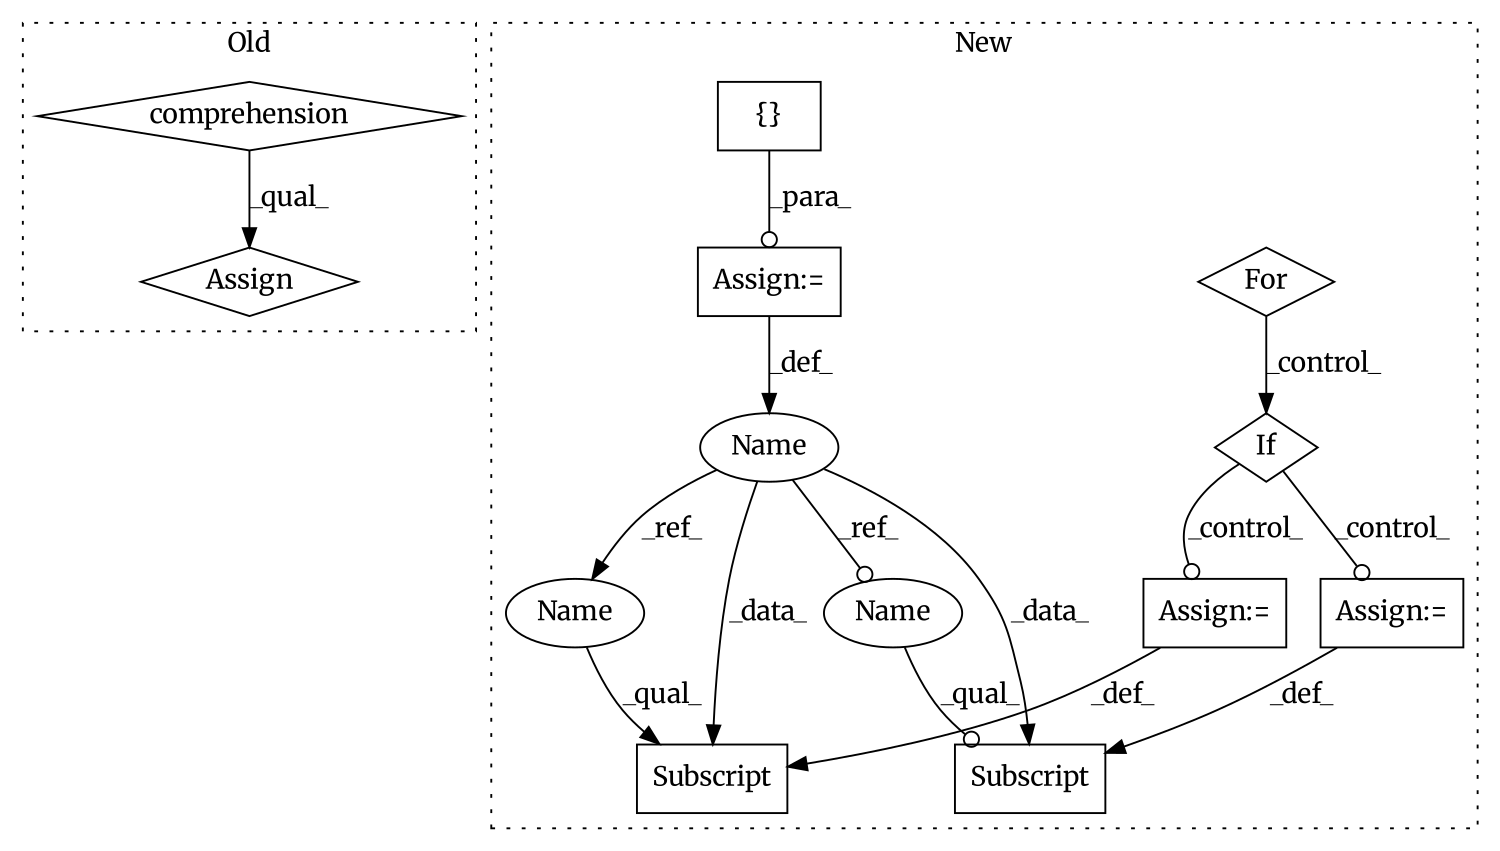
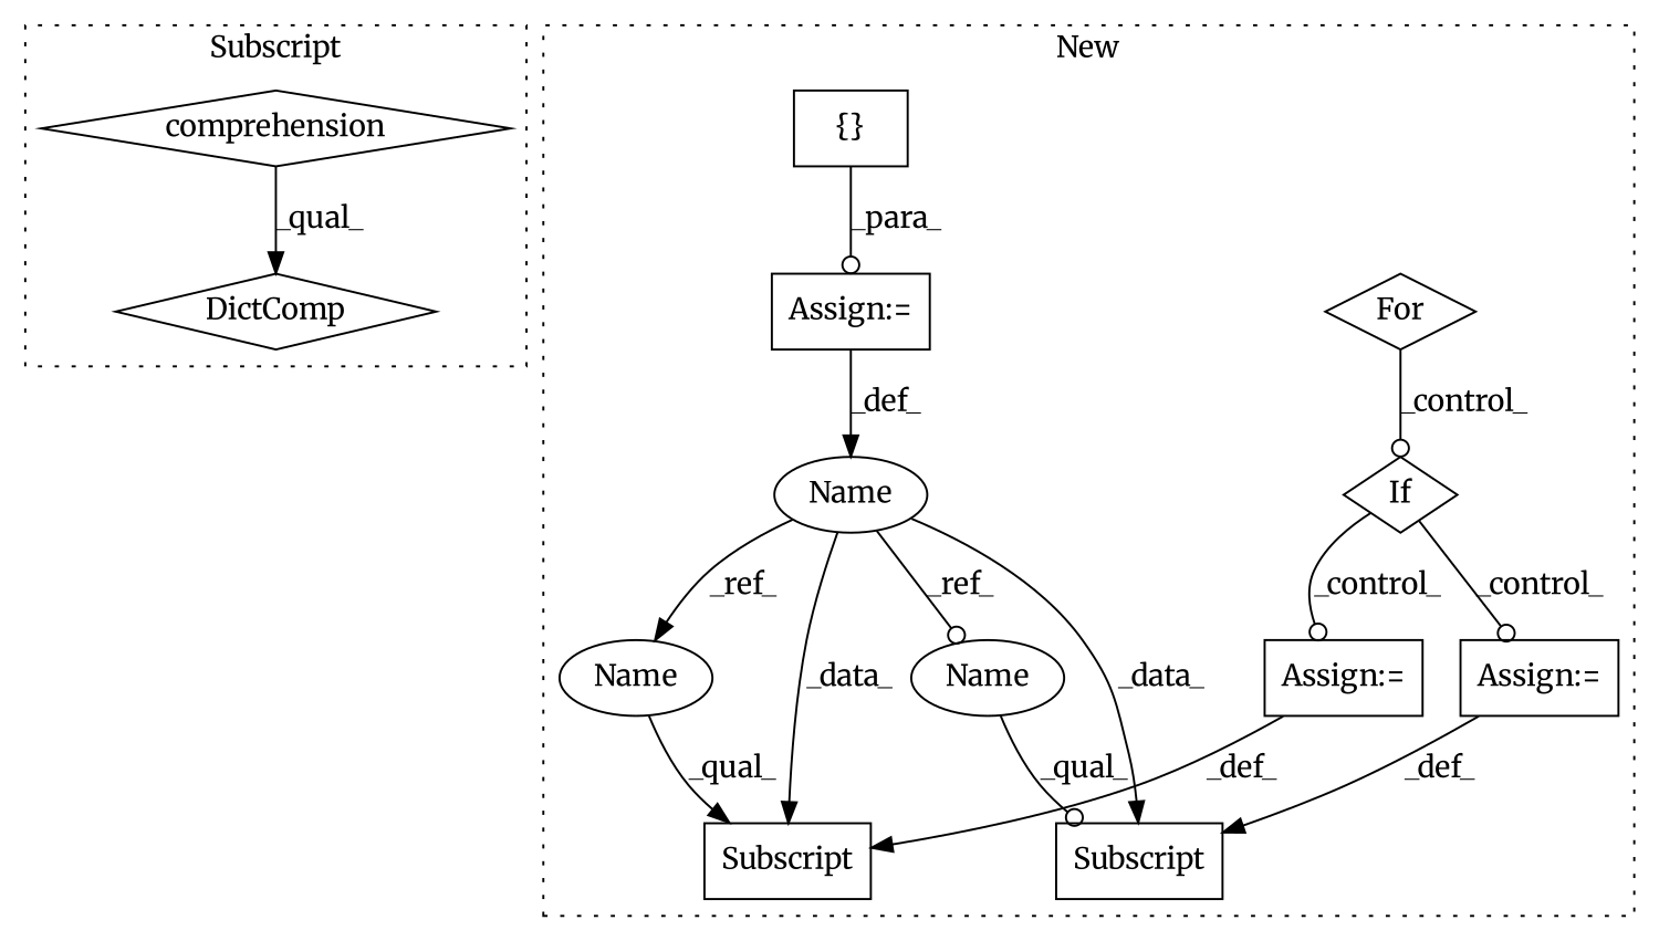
  digraph {
    fontname=Merriweather
    node [a=68 fontname=Merriweather l=3 shape=box]
    edge [arrowhead=normal fontname=Merriweather]
-   n1 [a=84 l=45 label=Assign s=2423 shape=diamond]
+   n1 [a=84 l=45 label=DictComp s=2423 shape=diamond]
    n2 [a=45 label=comprehension s=2429 shape=diamond]
    n3 [a=107 l="4,14" label=For s="2997,3030" shape=diamond]
    n4 [label="Assign:=" s=3308]
    n5 [a=63 l="10,0" label=Subscript s="3298,0"]
    n6 [a=87 l=4 label=Name s=2956 shape=ellipse]
    n7 [a=95 l="2,1" label="{}" s="2963,2964"]
    n8 [label="Assign:=" s=2960]
    n9 [a=96 label=If s=3098 shape=diamond]
    n10 [label="Assign:=" s=3154]
    n11 [a=63 l="10,0" label=Subscript s="3144,0"]
    n12 [a=87 l=4 label=Name s=3144 shape=ellipse]
    n13 [a=87 l=4 label=Name s=3298 shape=ellipse]
    subgraph cluster_1 {
-     label=Old
+     label=Subscript
      style=dotted
      n1
      n2
    }
    subgraph cluster_2 {
      label=New
      style=dotted
      n3
      n4
      n5
      n6
      n7
      n8
      n9
      n10
      n11
      n12
      n13
    }
    n2 -> n1 [label=_qual_]
-   n3 -> n9 [label=_control_]
+   n3 -> n9 [arrowhead=odot label=_control_]
    n4 -> n5 [label=_def_]
    n6 -> n5 [label=_data_]
    n6 -> n11 [label=_data_]
    n6 -> n12 [arrowhead=odot label=_ref_]
    n6 -> n13 [label=_ref_]
    n7 -> n8 [arrowhead=odot label=_para_]
    n8 -> n6 [label=_def_]
    n9 -> n4 [arrowhead=odot label=_control_]
    n9 -> n10 [arrowhead=odot label=_control_]
    n10 -> n11 [label=_def_]
    n12 -> n11 [arrowhead=odot label=_qual_]
    n13 -> n5 [label=_qual_]
  }
